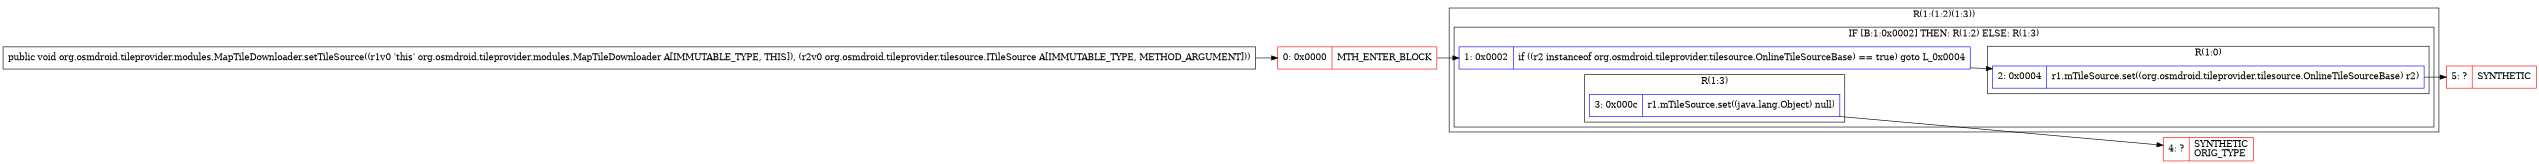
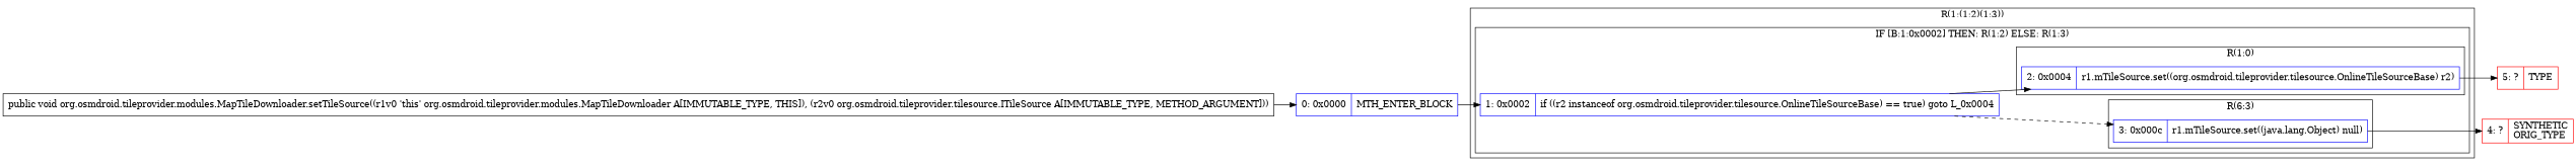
  digraph {
    rankdir=LR
    node [color=blue shape=record]
    n1 [label="{2\:\ 0x0004|r1.mTileSource.set((org.osmdroid.tileprovider.tilesource.OnlineTileSourceBase) r2)\l}"]
    n2 [label="{3\:\ 0x000c|r1.mTileSource.set((java.lang.Object) null)\l}"]
    n3 [label="{1\:\ 0x0002|if ((r2 instanceof org.osmdroid.tileprovider.tilesource.OnlineTileSourceBase) == true) goto L_0x0004\l}"]
-   n4 [color=red label="{5\:\ ?|SYNTHETIC\l}"]
+   n4 [color=red label="{5\:\ ?|TYPE\l}"]
    n5 [color=red label="{4\:\ ?|SYNTHETIC\lORIG_TYPE\l}"]
-   n6 [color=red label="{0\:\ 0x0000|MTH_ENTER_BLOCK\l}"]
+   n6 [label="{0\:\ 0x0000|MTH_ENTER_BLOCK\l}"]
    n7 [label="{public void org.osmdroid.tileprovider.modules.MapTileDownloader.setTileSource((r1v0 'this' org.osmdroid.tileprovider.modules.MapTileDownloader A[IMMUTABLE_TYPE, THIS]), (r2v0 org.osmdroid.tileprovider.tilesource.ITileSource A[IMMUTABLE_TYPE, METHOD_ARGUMENT])) }" color=""]
    subgraph cluster_1 {
      label="R(1:(1:2)(1:3))"
      subgraph cluster_2 {
        label="IF [B:1:0x0002] THEN: R(1:2) ELSE: R(1:3)"
        n3
        subgraph cluster_3 {
          label="R(1:0)"
          n1
        }
        subgraph cluster_4 {
-         label="R(1:3)"
+         label="R(6:3)"
          n2
        }
      }
    }
    n1 -> n4
    n2 -> n5
    n3 -> n1
+   n3 -> n2 [style=dashed]
    n6 -> n3
    n7 -> n6
  }
